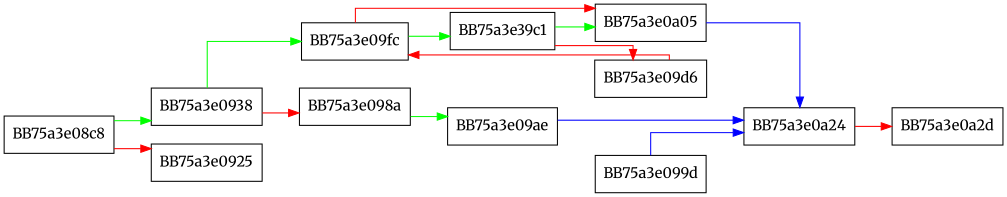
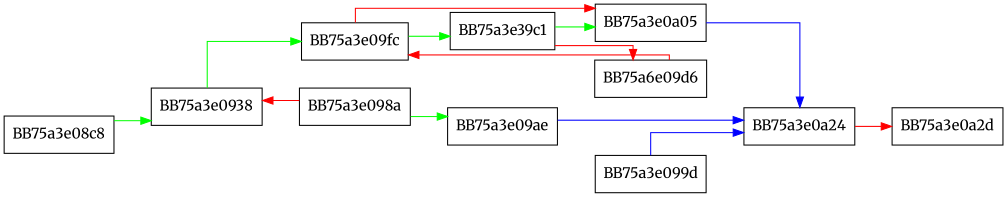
  digraph {
    fontname=Merriweather
    rankdir=LR
    splines=ortho
    node [fontname=Merriweather shape=box]
    edge [color=red fontname=Merriweather]
    BB75a3e08c8
    BB75a3e0938
-   BB75a3e0925
    BB75a3e09fc
    BB75a3e098a
    n6 [label=BB75a3e39c1]
    BB75a3e0a05
    BB75a3e09ae
-   BB75a3e09d6
+   BB75a3e09d6 [label=BB75a6e09d6]
    BB75a3e0a24
    BB75a3e099d
    BB75a3e0a2d
    BB75a3e08c8 -> BB75a3e0938 [color=green]
-   BB75a3e08c8 -> BB75a3e0925
    BB75a3e0938 -> BB75a3e09fc [color=green]
-   BB75a3e0938 -> BB75a3e098a
+   BB75a3e098a -> BB75a3e0938
    BB75a3e09fc -> n6 [color=green]
    BB75a3e09fc -> BB75a3e0a05
    BB75a3e098a -> BB75a3e09ae [color=green]
    n6 -> BB75a3e0a05 [color=green]
    n6 -> BB75a3e09d6
    BB75a3e0a05 -> BB75a3e0a24 [color=blue]
    BB75a3e09ae -> BB75a3e0a24 [color=blue]
    BB75a3e09d6 -> BB75a3e09fc
    BB75a3e0a24 -> BB75a3e0a2d
    BB75a3e099d -> BB75a3e0a24 [color=blue]
  }
